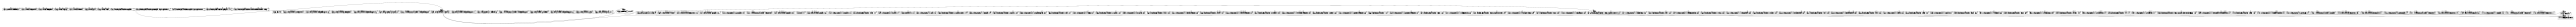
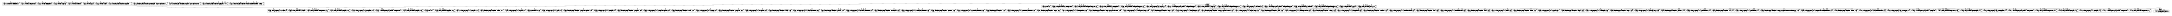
  digraph {
    rankdir=LR
    node [shape=record]
    edge [headport=n tailport=s]
    n1 [label="{14310: constant[undefined,v1]|14311: vardecl['__exports__']|14312: vardecl['Exception']|14313: vardecl['isArray']|14314: vardecl['indexOf']|14315: vardecl['AST']|14316: vardecl['slice']|14317: function-decl[function Compiler ( ),-]|14318: function-decl[function precompile ( input options env ),-]|14319: function-decl[function compile ( input options env ),-]|14320: function-decl[function argEquals ( a b ),-]|14321: function-decl[function transformLiteralToPath ( sexpr ),-]}"]
    n2 [label="{14322: new[v2]|14323: write-variable[v2,'__exports__']*|14324: read-variable['__dependency1__',v3,-]|14325: write-variable[v3,'Exception']*|14326: read-variable['__dependency2__',v5,-]|14327: read-property[v5,'isArray',v4]|14328: \<variable-non-null-undef\>['__dependency2__']|14329: write-variable[v4,'isArray']*|14330: read-variable['__dependency2__',v7,-]|14331: read-property[v7,'indexOf',v6]|14332: \<variable-non-null-undef\>['__dependency2__']|14333: write-variable[v6,'indexOf']*|14334: read-variable['__dependency3__',v8,-]|14335: write-variable[v8,'AST']*|14336: read-variable['Array',v11,-]}"]
-   n3 [label="{14337: construct [-,v11,v10]}"]
    n4 [label="{14414: exceptional-return}"]
    n5 [label="{14338: read-property[v10,'slice',v9]|14339: write-variable[v9,'slice']*|14340: read-variable['__exports__',v13,-]|14341: read-variable['Compiler',v12,-]|14342: write-property[v13,'Compiler',v12]|14343: \<variable-non-null-undef\>['__exports__']*|14344: read-variable['Compiler',v15,-]|14345: new[v14]|14346: read-variable['Compiler',v16,-]|14347: write-property[v14,'compiler',v16]|14348: function-expr[function ( other ),v17]|14349: write-property[v14,'equals',v17]|14350: constant[0.0,v18]|14351: write-property[v14,'guid',v18]|14352: function-expr[function ( program options ),v19]|14353: write-property[v14,'compile',v19]|14354: function-expr[function ( program ),v20]|14355: write-property[v14,'compileProgram',v20]|14356: function-expr[function ( node ),v21]|14357: write-property[v14,'accept',v21]|14358: function-expr[function ( program ),v22]|14359: write-property[v14,'Program',v22]|14360: function-expr[function ( block ),v23]|14361: write-property[v14,'BlockStatement',v23]|14362: function-expr[function ( partial ),v24]|14363: write-property[v14,'PartialStatement',v24]|14364: function-expr[function ( mustache ),v25]|14365: write-property[v14,'MustacheStatement',v25]|14366: function-expr[function ( content ),v26]|14367: write-property[v14,'ContentStatement',v26]|14368: function-expr[function ( ),v27]|14369: write-property[v14,'CommentStatement',v27]|14370: function-expr[function ( sexpr ),v28]|14371: write-property[v14,'SubExpression',v28]|14372: function-expr[function ( sexpr program inverse ),v29]|14373: write-property[v14,'ambiguousSexpr',v29]|14374: function-expr[function ( sexpr ),v30]|14375: write-property[v14,'simpleSexpr',v30]|14376: function-expr[function ( sexpr program inverse ),v31]|14377: write-property[v14,'helperSexpr',v31]|14378: function-expr[function ( path ),v32]|14379: write-property[v14,'PathExpression',v32]|14380: function-expr[function ( string ),v33]|14381: write-property[v14,'StringLiteral',v33]|14382: function-expr[function ( number ),v34]|14383: write-property[v14,'NumberLiteral',v34]|14384: function-expr[function ( bool ),v35]|14385: write-property[v14,'BooleanLiteral',v35]|14386: function-expr[function ( hash ),v36]|14387: write-property[v14,'Hash',v36]|14388: function-expr[function ( name ),v37]|14389: write-property[v14,'opcode',v37]|14390: function-expr[function ( depth ),v38]|14391: write-property[v14,'addDepth',v38]|14392: function-expr[function ( sexpr ),v39]|14393: write-property[v14,'classifySexpr',v39]|14394: function-expr[function ( params ),v40]|14395: write-property[v14,'pushParams',v40]|14396: function-expr[function ( val ),v41]|14397: write-property[v14,'pushParam',v41]|14398: function-expr[function ( sexpr program inverse omitEmpty ),v42]|14399: write-property[v14,'setupFullMustacheParams',v42]|14400: function-expr[function ( name ),v43]|14401: write-property[v14,'blockParamIndex',v43]|14402: write-property[v15,'prototype',v14]|14403: \<variable-non-null-undef\>['Compiler']*|14404: read-variable['__exports__',v45,-]|14405: read-variable['precompile',v44,-]|14406: write-property[v45,'precompile',v44]|14407: \<variable-non-null-undef\>['__exports__']*|14408: read-variable['__exports__',v47,-]|14409: read-variable['compile',v46,-]|14410: write-property[v47,'compile',v46]|14411: \<variable-non-null-undef\>['__exports__']*|14412: read-variable['__exports__',v1,-]}"]
-   n6 [label="{14413: return[v1]}"]
    n1 -> n2 [headlabel="      4364"]
-   n2 -> n3 [headlabel="      4365"]
    n2 -> n4 [color=black headlabel="      4368"]
-   n3 -> n5 [headlabel="      4366"]
    n5 -> n4 [color=gray]
-   n5 -> n6 [headlabel="      4367"]
  }
